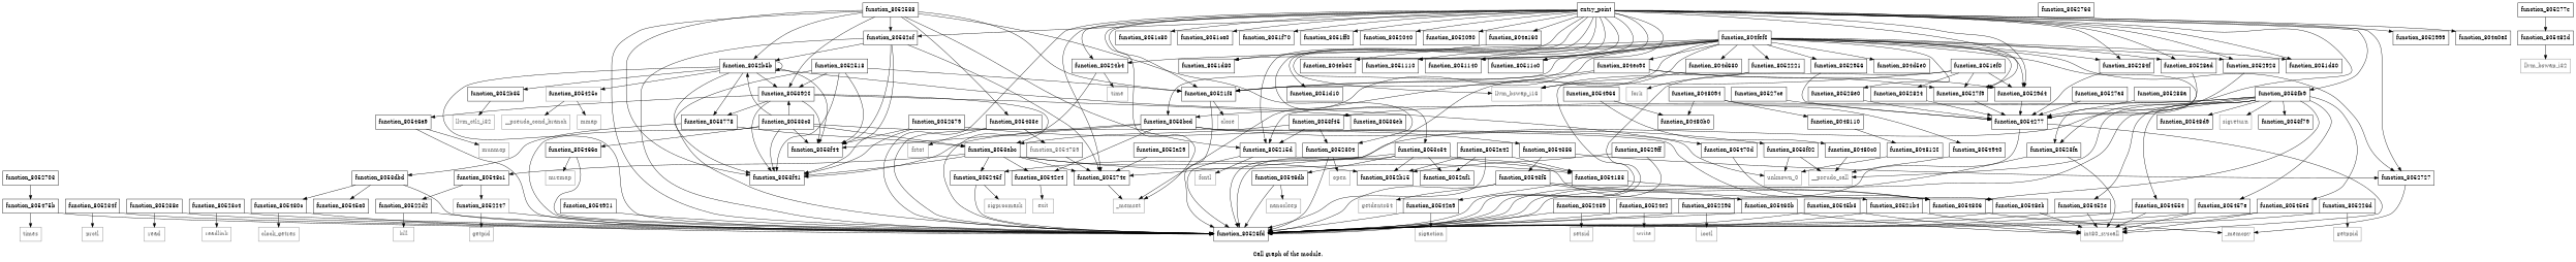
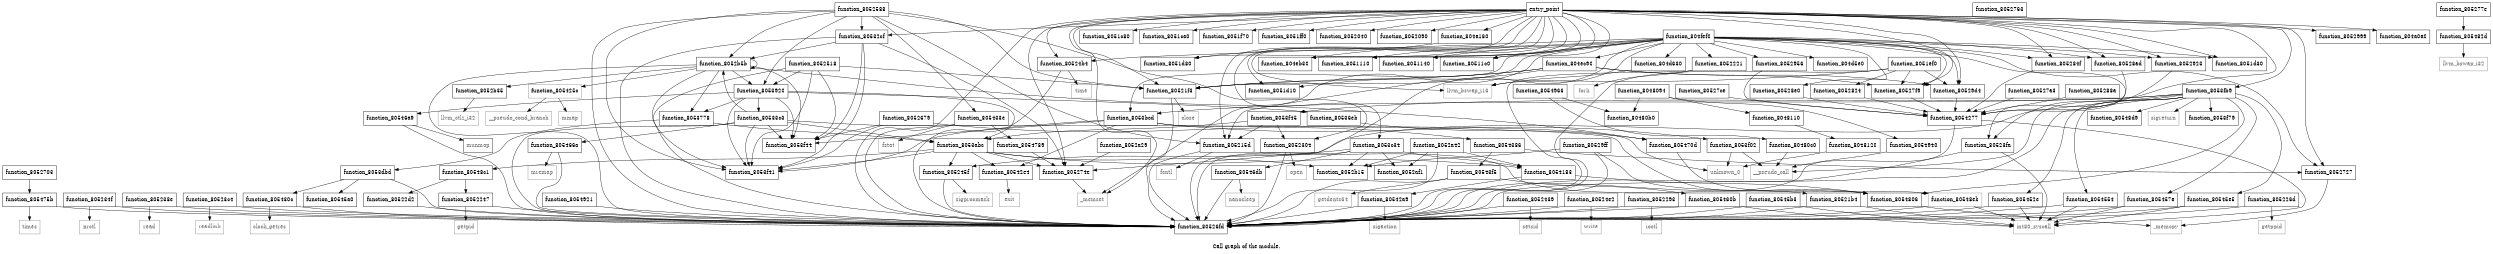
  digraph {
    label="Call graph of the module."
    node [shape=record]
    n1 [label="{function_805226d}"]
    n2 [label="{function_80526fd}"]
    n3 [color=gray50 fontcolor=gray50 label="{getppid}"]
    n4 [label="{function_80522d2}"]
-   n5 [color=gray50 fontcolor=gray50 label="{kill}"]
    n6 [label="{function_805274e}"]
    n7 [color=gray50 fontcolor=gray50 label="{_memset}"]
    n8 [label="{function_8052af1}"]
    n9 [label="{function_8052763}"]
    n10 [label="{function_8052b15}"]
    n11 [label="{function_805277e}"]
    n12 [label="{function_805482d}"]
    n13 [color=gray50 fontcolor=gray50 label="{llvm_bswap_i32}"]
    n14 [label="{function_8052b35}"]
    n15 [color=gray50 fontcolor=gray50 label="{llvm_ctlz_i32}"]
    n16 [label="{function_80527a3}"]
    n17 [label="{function_8054277}"]
    n18 [color=gray50 fontcolor=gray50 label="{int80_syscall}"]
    n19 [label="{function_8052b5b}"]
    n20 [label="{function_8053778}"]
    n21 [label="{function_8053920}"]
    n22 [label="{function_8053f41}"]
    n23 [label="{function_8053f44}"]
    n24 [color=gray50 label="{function_805425c}"]
    n25 [label="{function_805470d}"]
    n26 [label="{function_8053abc}"]
    n27 [label="{function_8053dbd}"]
    n28 [label="{function_80536eb}"]
    n29 [label="{function_80546a9}"]
    n30 [color=gray50 fontcolor=gray50 label="{mmap}"]
    n31 [color=gray50 fontcolor=gray50 label="{__pseudo_cond_branch}"]
-   n32 [label="{function_80548eb}"]
+   n32 [label="{function_80548eb}" color=gray50]
    n33 [label="{function_8053f45}"]
    n34 [label="{function_8052304}"]
    n35 [label="{function_805215d}"]
    n36 [label="{function_805245f}"]
    n37 [label="{function_8054183}"]
    n38 [label="{function_80542e4}"]
    n39 [label="{function_80548c1}"]
    n40 [color=gray50 fontcolor=gray50 label="{open}"]
    n41 [color=gray50 fontcolor=gray50 label="{fcntl}"]
    n42 [label="{function_80521b4}"]
    n43 [label="{function_80532cf}"]
    n44 [label="{function_80527ce}"]
    n45 [label="{function_80533c3}"]
    n46 [label="{function_805466a}"]
    n47 [label="{function_8054806}"]
    n48 [color=gray50 fontcolor=gray50 label="{mremap}"]
    n49 [color=gray50 fontcolor=gray50 label="{_memcpy}"]
    n50 [label="{function_80527f9}"]
    n51 [label="{function_805430c}"]
    n52 [label="{function_80545a0}"]
    n53 [label="{function_8052824}"]
-   n54 [color=gray50 fontcolor=gray50 label="{munmap}"]
+   n54 [color=black fontcolor=gray50 label="{munmap}"]
    n55 [label="{function_805284f}"]
    n56 [color=gray50 fontcolor=gray50 label="{sigprocmask}"]
    n57 [label="{function_80542a9}"]
    n58 [color=gray50 fontcolor=gray50 label="{exit}"]
-   n59 [label="{function_8052247}" color=gray50]
+   n59 [label="{function_8052247}"]
    n60 [label="{function_805234f}"]
    n61 [color=gray50 fontcolor=gray50 label="{prctl}"]
    n62 [label="{function_805238e}"]
    n63 [color=gray50 fontcolor=gray50 label="{read}"]
    n64 [label="{function_80529d4}"]
    n65 [label="{function_80523c4}"]
    n66 [color=gray50 fontcolor=gray50 label="{readlink}"]
    n67 [label="{function_80523fa}"]
    n68 [label="{function_8052439}"]
    n69 [color=gray50 fontcolor=gray50 label="{setsid}"]
    n70 [label="{function_8053f79}"]
    n71 [label="{function_80524b4}"]
    n72 [color=gray50 fontcolor=gray50 label="{time}"]
    n73 [label="{function_80524e2}"]
    n74 [color=gray50 fontcolor=gray50 label="{write}"]
    n75 [label="{function_8052518}"]
    n76 [label="{function_80521f3}"]
    n77 [color=gray50 fontcolor=gray50 label="{close}"]
    n78 [label="{function_8052588}"]
    n79 [label="{function_805433e}"]
-   n80 [label="{function_8054789}" fontcolor=gray50]
+   n80 [label="{function_8054789}"]
    n81 [color=gray50 fontcolor=gray50 label="{fstat}"]
    n82 [label="{function_8052679}"]
    n83 [label="{function_8054386}"]
    n84 [label="{function_8052727}"]
    n85 [label="{function_80543f5}"]
    n86 [label="{function_80529ff}"]
    n87 [label="{function_805288a}"]
    n88 [label="{function_8053bcd}"]
    n89 [label="{function_8053f02}"]
    n90 [color=gray50 fontcolor=gray50 label="{unknown_0}"]
    n91 [color=gray50 fontcolor=gray50 label="{__pseudo_call}"]
    n92 [label="{function_80528ad}"]
    n93 [label="{function_8052a29}"]
    n94 [label="{function_8052703}"]
    n95 [label="{function_805475b}"]
    n96 [color=gray50 fontcolor=gray50 label="{times}"]
    n97 [label="{function_80528e0}"]
    n98 [label="{function_8053c34}"]
    n99 [label="{function_80546db}"]
    n100 [color=gray50 fontcolor=gray50 label="{nanosleep}"]
    n101 [label="{function_8052923}"]
    n102 [color=gray50 fontcolor=gray50 label="{clock_getres}"]
    n103 [label="{function_8052293}"]
    n104 [color=gray50 fontcolor=gray50 label="{ioctl}"]
    n105 [label="{function_8052956}"]
    n106 [label="{function_8052a42}"]
    n107 [label="{function_8052999}"]
    n108 [color=gray50 fontcolor=gray50 label="{getpid}"]
    n109 [label="{function_8053fb9}"]
    n110 [label="{function_805452e}"]
    n111 [label="{function_8054554}"]
    n112 [label="{function_805457a}"]
    n113 [label="{function_80545e5}"]
    n114 [label="{function_80548d9}"]
    n115 [color=gray50 fontcolor=gray50 label="{sigreturn}"]
    n116 [color=gray50 fontcolor=gray50 label="{sigaction}"]
    n117 [label="{function_805460b}"]
    n118 [color=gray50 fontcolor=gray50 label="{getdents64}"]
    n119 [label="{function_80545b3}"]
    n120 [label="{function_8054921}"]
    n121 [label="{function_8054940}"]
    n122 [label="{function_8054966}"]
    n123 [label="{function_80480b0}"]
    n124 [label="{function_80480c0}"]
    n125 [color=gray50 fontcolor=gray50 label="{llvm_bswap_i16}"]
    n126 [color=gray50 fontcolor=gray50 label="{fork}"]
    n127 [label="{function_8048094}"]
    n128 [label="{function_8048110}"]
    n129 [label="{function_8048120}"]
    n130 [label="{entry_point}"]
    n131 [label="{function_804a0a0}"]
    n132 [label="{function_804a160}"]
    n133 [label="{function_804eb30}"]
    n134 [label="{function_8051110}"]
    n135 [label="{function_8051140}"]
    n136 [label="{function_80511c0}"]
    n137 [label="{function_8051c80}"]
    n138 [label="{function_8051ca0}"]
    n139 [label="{function_8051d10}"]
    n140 [label="{function_8051d30}"]
    n141 [label="{function_8051d80}"]
    n142 [label="{function_8051f70}"]
    n143 [label="{function_8051ff0}"]
    n144 [label="{function_8052040}"]
    n145 [label="{function_8052090}"]
    n146 [label="{function_804d5e0}"]
    n147 [label="{function_804d630}"]
    n148 [label="{function_804ec90}"]
    n149 [label="{function_804fef0}"]
    n150 [label="{function_8052221}"]
    n151 [label="{function_8051ef0}"]
    n1 -> n2
    n1 -> n3
    n4 -> n2
-   n4 -> n5
    n6 -> n7
    n11 -> n12
    n12 -> n13
    n14 -> n15
    n16 -> n17
    n17 -> n2
    n17 -> n18
    n19 -> n2
    n19 -> n14
    n19 -> n19
    n19 -> n20
    n19 -> n21
    n19 -> n22
    n19 -> n23
    n19 -> n24
    n19 -> n25
    n20 -> n26
    n20 -> n27
    n21 -> n20
    n21 -> n22
    n21 -> n23
    n21 -> n26
    n21 -> n28
    n21 -> n29
    n24 -> n30
    n24 -> n31
    n25 -> n32
    n26 -> n6
    n26 -> n10
    n26 -> n22
    n26 -> n36
    n26 -> n37
    n26 -> n38
    n26 -> n39
    n27 -> n2
    n27 -> n51
    n27 -> n52
+   n28 -> n25
    n29 -> n2
    n29 -> n54
    n32 -> n2
    n32 -> n18
    n33 -> n26
    n33 -> n34
    n33 -> n35
    n34 -> n2
    n34 -> n40
    n35 -> n2
    n35 -> n41
    n35 -> n42
    n36 -> n2
    n36 -> n56
    n37 -> n47
    n37 -> n57
    n38 -> n58
    n39 -> n4
    n39 -> n59
    n42 -> n2
    n42 -> n18
    n43 -> n2
    n43 -> n6
    n43 -> n19
    n43 -> n22
    n43 -> n23
    n44 -> n17
    n45 -> n2
    n45 -> n19
-   n45 -> n21
+   n21 -> n45
    n45 -> n22
    n45 -> n23
    n45 -> n26
    n45 -> n46
    n45 -> n47
    n46 -> n2
    n46 -> n48
    n47 -> n49
    n50 -> n17
    n51 -> n2
    n51 -> n102
    n53 -> n17
    n55 -> n17
    n57 -> n2
    n57 -> n116
    n59 -> n2
    n59 -> n108
    n60 -> n2
    n60 -> n61
    n62 -> n2
    n62 -> n63
    n64 -> n17
    n65 -> n2
    n65 -> n66
    n67 -> n2
    n67 -> n18
    n68 -> n2
    n68 -> n69
    n71 -> n2
    n71 -> n72
    n73 -> n2
    n73 -> n74
    n75 -> n2
    n75 -> n21
    n75 -> n22
    n75 -> n23
    n75 -> n76
    n76 -> n2
    n76 -> n77
    n78 -> n2
    n78 -> n19
    n78 -> n21
    n78 -> n22
    n78 -> n34
    n78 -> n35
    n78 -> n43
    n78 -> n76
    n78 -> n79
    n79 -> n2
    n79 -> n80
    n79 -> n81
    n80 -> n6
    n82 -> n22
    n82 -> n23
    n82 -> n83
    n83 -> n84
    n83 -> n85
    n84 -> n49
    n85 -> n2
-   n85 -> n47
+   n86 -> n47
    n85 -> n117
    n85 -> n118
    n86 -> n2
    n86 -> n10
    n87 -> n17
    n88 -> n22
    n88 -> n23
    n88 -> n38
    n88 -> n89
    n88 -> n90
    n89 -> n90
    n89 -> n91
    n92 -> n17
    n93 -> n6
    n94 -> n95
    n95 -> n2
    n95 -> n96
    n97 -> n17
    n98 -> n2
    n98 -> n8
    n98 -> n10
    n98 -> n36
    n98 -> n37
    n98 -> n99
    n99 -> n2
    n99 -> n100
    n101 -> n17
    n103 -> n2
    n103 -> n104
    n105 -> n17
    n106 -> n2
    n106 -> n8
    n106 -> n10
    n106 -> n37
    n109 -> n2
    n109 -> n6
    n109 -> n33
    n109 -> n47
    n109 -> n70
    n109 -> n88
    n109 -> n91
    n109 -> n110
    n109 -> n111
    n109 -> n112
    n109 -> n113
    n109 -> n114
    n109 -> n115
    n110 -> n2
    n110 -> n18
    n111 -> n2
    n111 -> n18
    n112 -> n2
    n112 -> n18
    n113 -> n2
    n113 -> n18
    n117 -> n2
    n117 -> n18
    n119 -> n2
    n119 -> n18
    n120 -> n2
    n121 -> n91
    n122 -> n123
    n122 -> n124
    n124 -> n91
    n127 -> n121
    n127 -> n123
    n127 -> n128
    n128 -> n129
    n129 -> n90
    n130 -> n2
    n130 -> n6
    n130 -> n7
    n130 -> n35
    n130 -> n43
    n130 -> n50
    n130 -> n55
    n130 -> n64
    n130 -> n67
    n130 -> n71
    n130 -> n76
    n130 -> n84
    n130 -> n92
    n130 -> n98
    n130 -> n101
    n130 -> n107
    n130 -> n109
    n130 -> n125
    n130 -> n131
    n130 -> n132
    n130 -> n133
    n130 -> n134
    n130 -> n135
    n130 -> n136
    n130 -> n137
    n130 -> n138
    n130 -> n139
    n130 -> n140
    n130 -> n141
    n130 -> n142
    n130 -> n143
    n130 -> n144
    n130 -> n145
    n132 -> n141
    n147 -> n125
    n148 -> n35
    n148 -> n50
    n148 -> n64
    n148 -> n76
+   n148 -> n139
    n149 -> n2
    n149 -> n7
    n149 -> n50
    n149 -> n55
    n149 -> n64
    n149 -> n67
    n149 -> n71
    n149 -> n76
    n149 -> n84
    n149 -> n88
    n149 -> n92
    n149 -> n97
    n149 -> n101
    n149 -> n105
    n149 -> n125
    n149 -> n133
    n149 -> n134
    n149 -> n135
    n149 -> n136
    n149 -> n140
    n149 -> n146
    n149 -> n147
    n149 -> n148
    n149 -> n150
    n150 -> n2
    n150 -> n126
    n151 -> n2
    n151 -> n50
    n151 -> n53
    n151 -> n64
    n151 -> n76
  }
